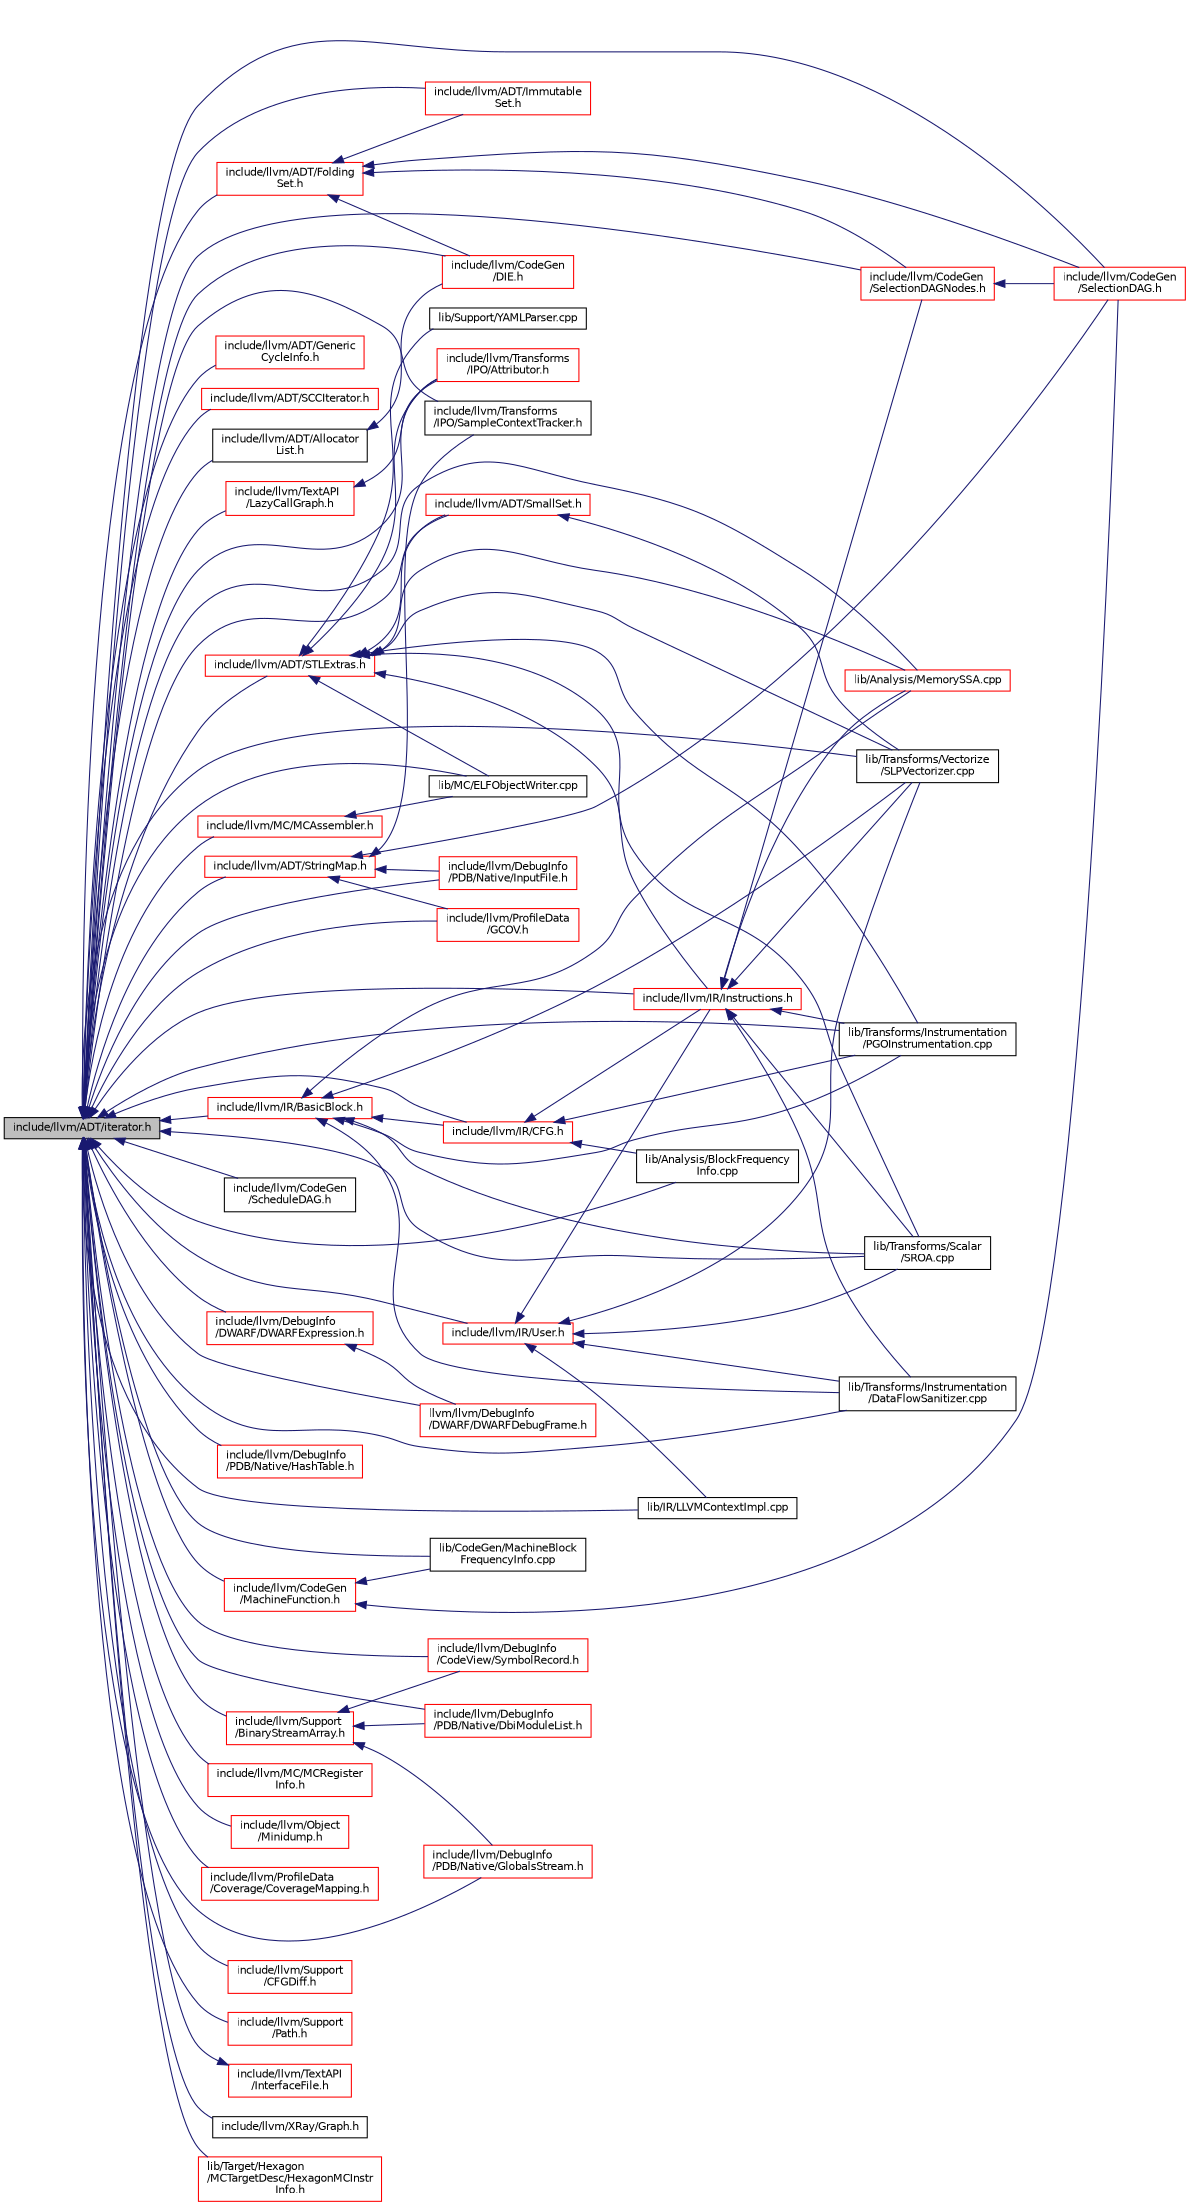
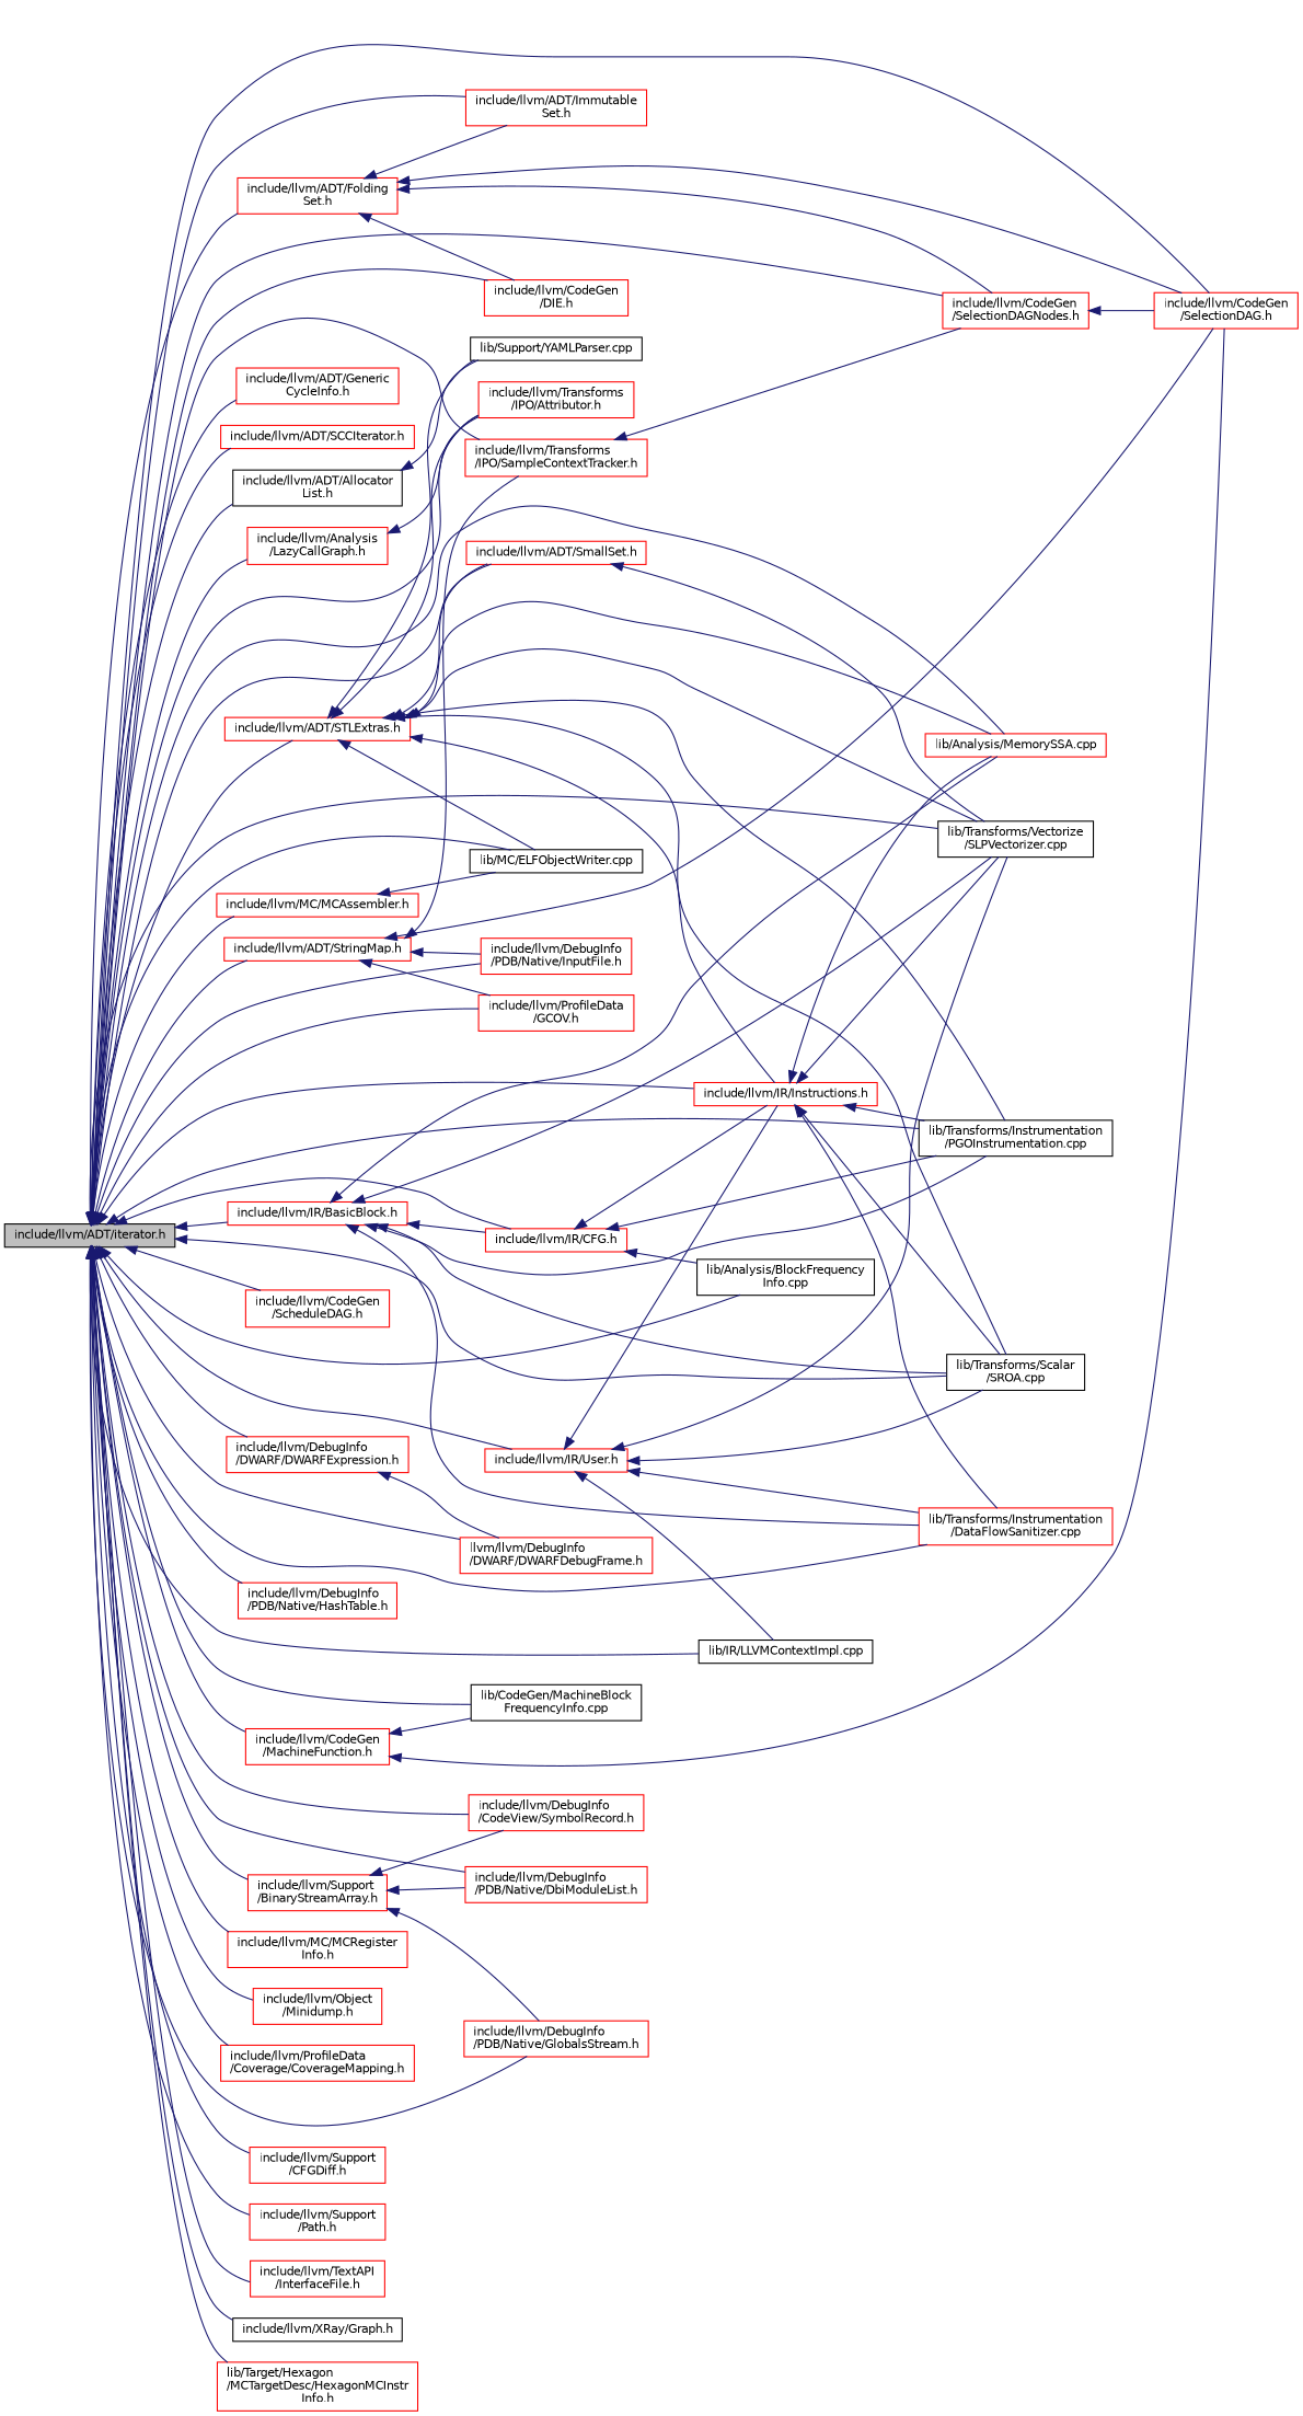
  digraph {
    rankdir=LR
    node [color=red fontname=Helvetica fontsize=10 shape=record]
    edge [color=midnightblue dir=back fontname=Helvetica fontsize=10 labelfontname=Helvetica labelfontsize=10 style=solid]
    n1 [color=black fillcolor=grey75 fontcolor=black height=0.2 label="include/llvm/ADT/iterator.h" style=filled width=0.4]
    n2 [color=black height=0.2 label="include/llvm/ADT/Allocator\lList.h" width=0.4]
    n3 [height=0.2 label="include/llvm/ADT/Folding\lSet.h" width=0.4]
    n4 [height=0.2 label="include/llvm/ADT/Immutable\lSet.h" width=0.4]
    n5 [height=0.2 label="include/llvm/CodeGen\l/DIE.h" width=0.4]
    n6 [height=0.2 label="include/llvm/CodeGen\l/SelectionDAG.h" width=0.4]
    n7 [height=0.2 label="include/llvm/CodeGen\l/SelectionDAGNodes.h" width=0.4]
    n8 [height=0.2 label="include/llvm/ADT/Generic\lCycleInfo.h" width=0.4]
    n9 [height=0.2 label="include/llvm/ADT/SCCIterator.h" width=0.4]
    n10 [height=0.2 label="include/llvm/ADT/SmallSet.h" width=0.4]
    n11 [color=black height=0.2 label="lib/Transforms/Vectorize\l/SLPVectorizer.cpp" width=0.4]
    n12 [height=0.2 label="include/llvm/ADT/STLExtras.h" width=0.4]
    n13 [height=0.2 label="include/llvm/IR/Instructions.h" width=0.4]
    n14 [height=0.2 label="lib/Analysis/MemorySSA.cpp" width=0.4]
-   n15 [color=black height=0.2 label="lib/Transforms/Instrumentation\l/DataFlowSanitizer.cpp" width=0.4]
+   n15 [height=0.2 label="lib/Transforms/Instrumentation\l/DataFlowSanitizer.cpp" width=0.4]
    n16 [color=black height=0.2 label="lib/Transforms/Instrumentation\l/PGOInstrumentation.cpp" width=0.4]
    n17 [color=black height=0.2 label="lib/Transforms/Scalar\l/SROA.cpp" width=0.4]
    n18 [height=0.2 label="include/llvm/Transforms\l/IPO/Attributor.h" width=0.4]
    n19 [color=black height=0.2 label="lib/MC/ELFObjectWriter.cpp" width=0.4]
    n20 [height=0.2 label="include/llvm/ADT/StringMap.h" width=0.4]
    n21 [height=0.2 label="include/llvm/DebugInfo\l/PDB/Native/InputFile.h" width=0.4]
    n22 [height=0.2 label="include/llvm/ProfileData\l/GCOV.h" width=0.4]
-   n23 [color=black height=0.2 label="include/llvm/Transforms\l/IPO/SampleContextTracker.h" width=0.4]
-   n24 [height=0.2 label="include/llvm/TextAPI\l/LazyCallGraph.h" width=0.4]
+   n23 [height=0.2 label="include/llvm/Transforms\l/IPO/SampleContextTracker.h" width=0.4]
+   n24 [height=0.2 label="include/llvm/Analysis\l/LazyCallGraph.h" width=0.4]
    n25 [height=0.2 label="include/llvm/CodeGen\l/MachineFunction.h" width=0.4]
    n26 [color=black height=0.2 label="lib/CodeGen/MachineBlock\lFrequencyInfo.cpp" width=0.4]
-   n27 [color=black height=0.2 label="include/llvm/CodeGen\l/ScheduleDAG.h" width=0.4]
+   n27 [height=0.2 label="include/llvm/CodeGen\l/ScheduleDAG.h" width=0.4]
    n28 [height=0.2 label="include/llvm/DebugInfo\l/CodeView/SymbolRecord.h" width=0.4]
    n29 [height=0.2 label="llvm/llvm/DebugInfo\l/DWARF/DWARFDebugFrame.h" width=0.4]
    n30 [height=0.2 label="include/llvm/DebugInfo\l/DWARF/DWARFExpression.h" width=0.4]
    n31 [height=0.2 label="include/llvm/DebugInfo\l/PDB/Native/DbiModuleList.h" width=0.4]
    n32 [height=0.2 label="include/llvm/DebugInfo\l/PDB/Native/GlobalsStream.h" width=0.4]
    n33 [height=0.2 label="include/llvm/DebugInfo\l/PDB/Native/HashTable.h" width=0.4]
    n34 [height=0.2 label="include/llvm/IR/BasicBlock.h" width=0.4]
    n35 [height=0.2 label="include/llvm/IR/CFG.h" width=0.4]
    n36 [color=black height=0.2 label="lib/Analysis/BlockFrequency\lInfo.cpp" width=0.4]
    n37 [height=0.2 label="include/llvm/IR/User.h" width=0.4]
    n38 [color=black height=0.2 label="lib/IR/LLVMContextImpl.cpp" width=0.4]
    n39 [height=0.2 label="include/llvm/MC/MCAssembler.h" width=0.4]
    n40 [height=0.2 label="include/llvm/MC/MCRegister\lInfo.h" width=0.4]
    n41 [height=0.2 label="include/llvm/Object\l/Minidump.h" width=0.4]
    n42 [height=0.2 label="include/llvm/ProfileData\l/Coverage/CoverageMapping.h" width=0.4]
    n43 [height=0.2 label="include/llvm/Support\l/BinaryStreamArray.h" width=0.4]
    n44 [height=0.2 label="include/llvm/Support\l/CFGDiff.h" width=0.4]
    n45 [height=0.2 label="include/llvm/Support\l/Path.h" width=0.4]
    n46 [height=0.2 label="include/llvm/TextAPI\l/InterfaceFile.h" width=0.4]
    n47 [color=black height=0.2 label="include/llvm/XRay/Graph.h" width=0.4]
    n48 [height=0.2 label="lib/Target/Hexagon\l/MCTargetDesc/HexagonMCInstr\lInfo.h" width=0.4]
    n49 [color=black height=0.2 label="lib/Support/YAMLParser.cpp" width=0.4]
    n1 -> n2
    n1 -> n3
    n1 -> n4
    n1 -> n5
    n1 -> n6
    n1 -> n7
    n1 -> n8
    n1 -> n9
    n1 -> n10
    n1 -> n11
    n1 -> n12
    n1 -> n13
    n1 -> n14
    n1 -> n15
    n1 -> n16
    n1 -> n17
    n1 -> n18
    n1 -> n19
    n1 -> n20
    n1 -> n21
    n1 -> n22
    n1 -> n23
    n1 -> n24
    n1 -> n25
    n1 -> n26
    n1 -> n27
    n1 -> n28
    n1 -> n29
    n1 -> n30
    n1 -> n31
    n1 -> n32
    n1 -> n33
    n1 -> n34
    n1 -> n35
    n1 -> n36
    n1 -> n37
    n1 -> n38
    n1 -> n39
    n1 -> n40
    n1 -> n41
    n1 -> n42
    n1 -> n43
    n1 -> n44
    n1 -> n45
-   n46 -> n1
+   n1 -> n46
    n1 -> n47
    n1 -> n48
-   n2 -> n5
+   n2 -> n49
    n3 -> n4
    n3 -> n5
    n3 -> n6
    n3 -> n7
    n7 -> n6
    n10 -> n11
    n12 -> n10
    n12 -> n11
    n12 -> n13
    n12 -> n14
    n12 -> n16
    n12 -> n17
    n12 -> n18
    n12 -> n19
    n12 -> n49
-   n13 -> n7
+   n23 -> n7
    n13 -> n11
    n13 -> n14
    n13 -> n15
    n13 -> n16
    n13 -> n17
    n20 -> n6
    n20 -> n21
    n20 -> n22
    n20 -> n23
    n24 -> n18
    n25 -> n6
    n25 -> n26
    n30 -> n29
    n34 -> n11
    n34 -> n14
    n34 -> n15
    n34 -> n16
    n34 -> n17
    n34 -> n35
    n35 -> n13
    n35 -> n16
    n35 -> n36
    n37 -> n11
    n37 -> n13
    n37 -> n15
    n37 -> n17
    n37 -> n38
    n39 -> n19
    n43 -> n28
    n43 -> n31
    n43 -> n32
  }
